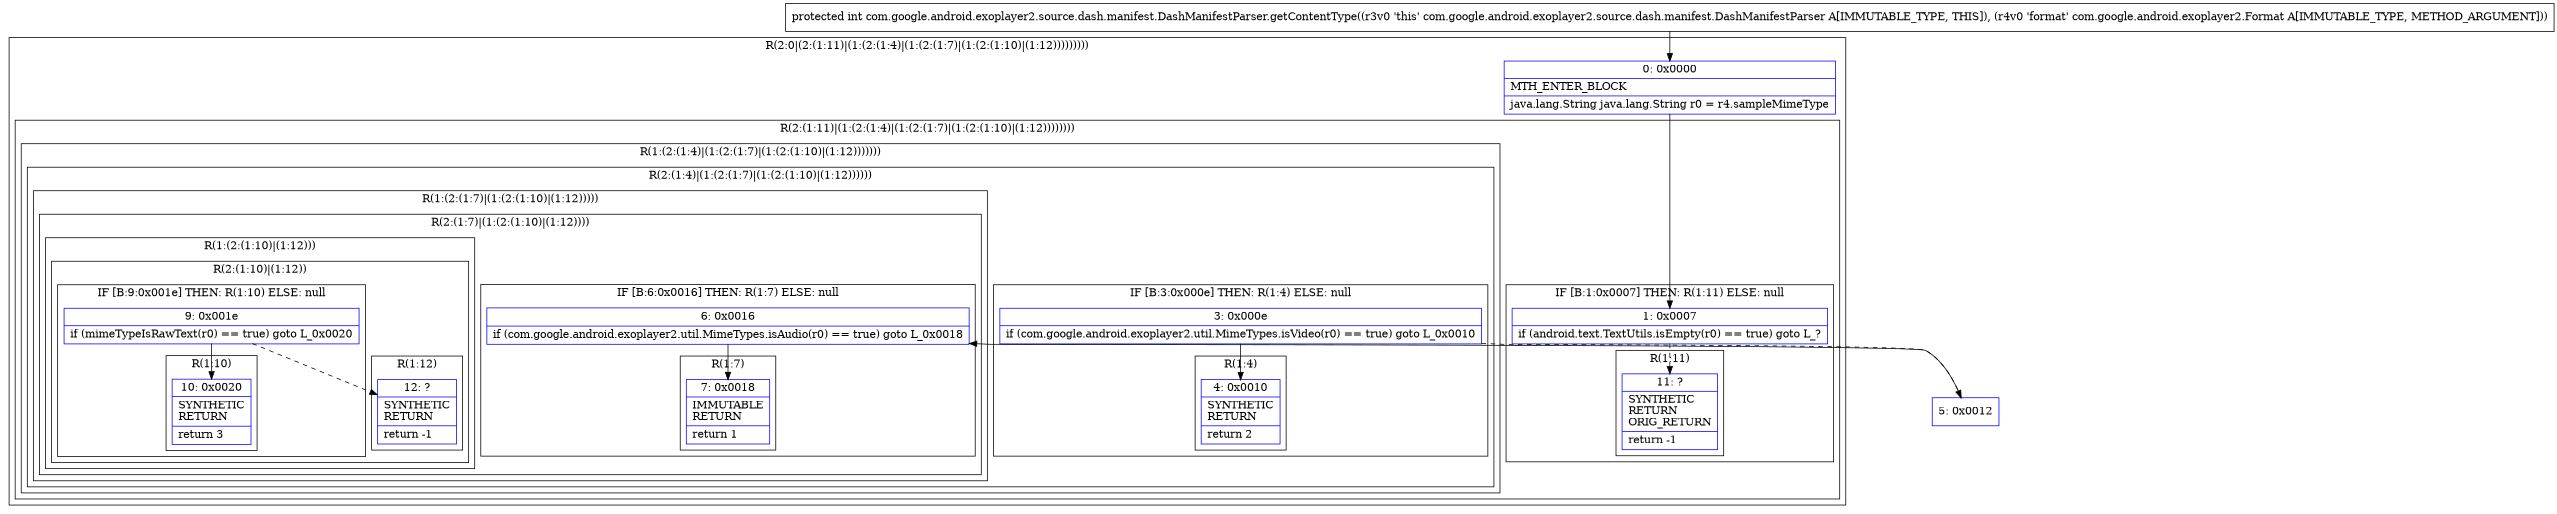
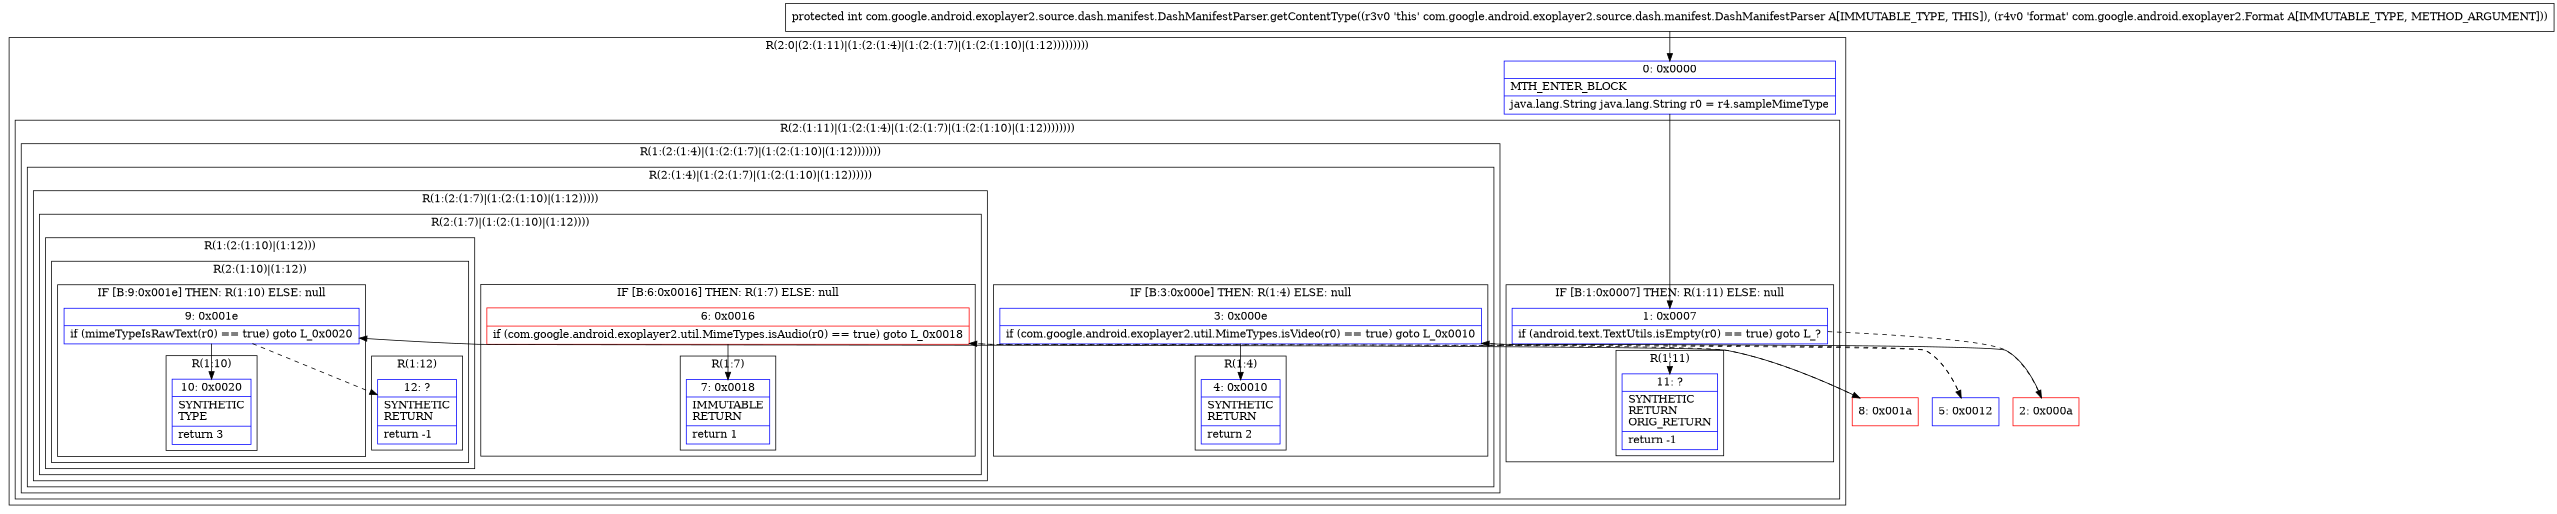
  digraph {
    node [color=blue shape=record]
    n1 [label="{11\:\ ?|SYNTHETIC\lRETURN\lORIG_RETURN\l|return \-1\l}"]
    n2 [label="{1\:\ 0x0007|if (android.text.TextUtils.isEmpty(r0) == true) goto L_?\l}"]
    n3 [label="{4\:\ 0x0010|SYNTHETIC\lRETURN\l|return 2\l}"]
    n4 [label="{3\:\ 0x000e|if (com.google.android.exoplayer2.util.MimeTypes.isVideo(r0) == true) goto L_0x0010\l}"]
    n5 [label="{7\:\ 0x0018|IMMUTABLE\lRETURN\l|return 1\l}"]
-   n6 [label="{6\:\ 0x0016|if (com.google.android.exoplayer2.util.MimeTypes.isAudio(r0) == true) goto L_0x0018\l}"]
-   n7 [label="{10\:\ 0x0020|SYNTHETIC\lRETURN\l|return 3\l}"]
+   n6 [color=red label="{6\:\ 0x0016|if (com.google.android.exoplayer2.util.MimeTypes.isAudio(r0) == true) goto L_0x0018\l}"]
+   n7 [label="{10\:\ 0x0020|SYNTHETIC\lTYPE\l|return 3\l}"]
    n8 [label="{9\:\ 0x001e|if (mimeTypeIsRawText(r0) == true) goto L_0x0020\l}"]
    n9 [label="{12\:\ ?|SYNTHETIC\lRETURN\l|return \-1\l}"]
    n10 [label="{0\:\ 0x0000|MTH_ENTER_BLOCK\l|java.lang.String java.lang.String r0 = r4.sampleMimeType\l}"]
+   n11 [color=red label="{2\:\ 0x000a}"]
    n12 [label="{5\:\ 0x0012}"]
+   n13 [color=red label="{8\:\ 0x001a}"]
    n14 [label="{protected int com.google.android.exoplayer2.source.dash.manifest.DashManifestParser.getContentType((r3v0 'this' com.google.android.exoplayer2.source.dash.manifest.DashManifestParser A[IMMUTABLE_TYPE, THIS]), (r4v0 'format' com.google.android.exoplayer2.Format A[IMMUTABLE_TYPE, METHOD_ARGUMENT])) }" color=""]
    subgraph cluster_1 {
      label="R(2:0|(2:(1:11)|(1:(2:(1:4)|(1:(2:(1:7)|(1:(2:(1:10)|(1:12)))))))))"
      n10
      subgraph cluster_2 {
        label="R(2:(1:11)|(1:(2:(1:4)|(1:(2:(1:7)|(1:(2:(1:10)|(1:12))))))))"
        subgraph cluster_3 {
          label="IF [B:1:0x0007] THEN: R(1:11) ELSE: null"
          n2
          subgraph cluster_4 {
            label="R(1:11)"
            n1
          }
        }
        subgraph cluster_5 {
          label="R(1:(2:(1:4)|(1:(2:(1:7)|(1:(2:(1:10)|(1:12)))))))"
          subgraph cluster_6 {
            label="R(2:(1:4)|(1:(2:(1:7)|(1:(2:(1:10)|(1:12))))))"
            subgraph cluster_7 {
              label="IF [B:3:0x000e] THEN: R(1:4) ELSE: null"
              n4
              subgraph cluster_8 {
                label="R(1:4)"
                n3
              }
            }
            subgraph cluster_9 {
              label="R(1:(2:(1:7)|(1:(2:(1:10)|(1:12)))))"
              subgraph cluster_10 {
                label="R(2:(1:7)|(1:(2:(1:10)|(1:12))))"
                subgraph cluster_11 {
                  label="IF [B:6:0x0016] THEN: R(1:7) ELSE: null"
                  n6
                  subgraph cluster_12 {
                    label="R(1:7)"
                    n5
                  }
                }
                subgraph cluster_13 {
                  label="R(1:(2:(1:10)|(1:12)))"
                  subgraph cluster_14 {
                    label="R(2:(1:10)|(1:12))"
                    subgraph cluster_15 {
                      label="IF [B:9:0x001e] THEN: R(1:10) ELSE: null"
                      n8
                      subgraph cluster_16 {
                        label="R(1:10)"
                        n7
                      }
                    }
                    subgraph cluster_17 {
                      label="R(1:12)"
                      n9
                    }
                  }
                }
              }
            }
          }
        }
      }
    }
    n2 -> n1 [style=dashed]
+   n2 -> n11 [style=dashed]
    n4 -> n3
    n4 -> n12 [style=dashed]
    n6 -> n5
+   n6 -> n13 [style=dashed]
    n8 -> n7
    n8 -> n9 [style=dashed]
    n10 -> n2
-   n12 -> n6
+   n11 -> n4
+   n12 -> n6 [style=dashed]
+   n13 -> n8
    n14 -> n10
  }
